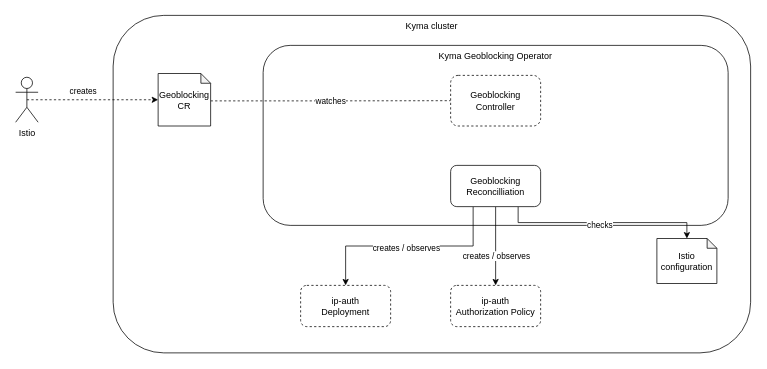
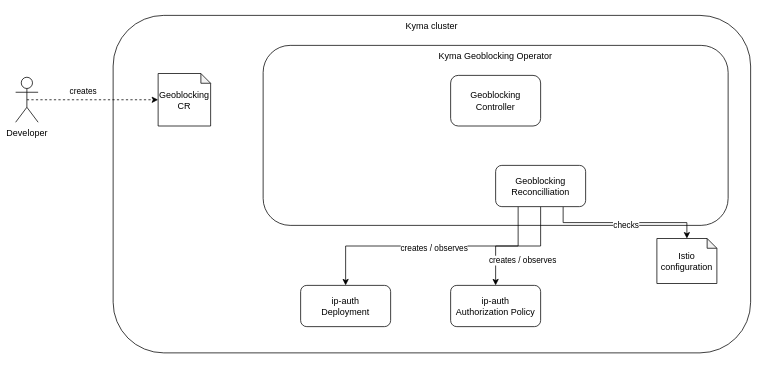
  <mxCell id="0" />
  <mxCell id="1" parent="0" />
  <mxCell id="2" value="Kyma cluster" style="rounded=1;whiteSpace=wrap;html=1;verticalAlign=top;" parent="1" vertex="1"><mxGeometry x="150" y="20" width="850" height="450" as="geometry" /></mxCell>
  <mxCell id="3" value="Kyma Geoblocking Operator" style="rounded=1;whiteSpace=wrap;html=1;verticalAlign=top;" parent="1" vertex="1"><mxGeometry x="350" y="60" width="620" height="240" as="geometry" /></mxCell>
- <mxCell id="4" value="Istio" style="shape=umlActor;verticalLabelPosition=bottom;verticalAlign=top;html=1;outlineConnect=0;" parent="1" vertex="1"><mxGeometry x="20" y="102.5" width="30" height="60" as="geometry" /></mxCell>
- <mxCell id="5" value="watches" style="edgeStyle=orthogonalEdgeStyle;rounded=0;orthogonalLoop=1;jettySize=auto;html=1;exitX=0;exitY=0;exitDx=70;exitDy=36.5;exitPerimeter=0;dashed=1;endArrow=none;endFill=0;entryX=0;entryY=0.5;entryDx=0;entryDy=0;" parent="1" source="6" target="9" edge="1"><mxGeometry relative="1" as="geometry" /></mxCell>
+ <mxCell id="4" value="Developer" style="shape=umlActor;verticalLabelPosition=bottom;verticalAlign=top;html=1;outlineConnect=0;" parent="1" vertex="1"><mxGeometry x="20" y="102.5" width="30" height="60" as="geometry" /></mxCell>
  <mxCell id="6" value="Geoblocking CR" style="shape=note;whiteSpace=wrap;html=1;backgroundOutline=1;darkOpacity=0.05;size=13;" parent="1" vertex="1"><mxGeometry x="210" y="97.5" width="70" height="70" as="geometry" /></mxCell>
  <mxCell id="7" style="edgeStyle=orthogonalEdgeStyle;rounded=0;orthogonalLoop=1;jettySize=auto;html=1;exitX=0.5;exitY=0.5;exitDx=0;exitDy=0;exitPerimeter=0;entryX=0;entryY=0.5;entryDx=0;entryDy=0;entryPerimeter=0;dashed=1;" parent="1" source="4" target="6" edge="1"><mxGeometry relative="1" as="geometry" /></mxCell>
  <mxCell id="8" value="creates" style="edgeLabel;html=1;align=center;verticalAlign=middle;resizable=0;points=[];" parent="7" vertex="1" connectable="0"><mxGeometry x="0.026" y="-1" relative="1" as="geometry"><mxPoint x="-15" y="-13" as="offset" /></mxGeometry></mxCell>
- <mxCell id="9" value="Geoblocking Controller" style="rounded=1;whiteSpace=wrap;html=1;dashed=1;" parent="1" vertex="1"><mxGeometry x="600" y="100" width="120" height="67.5" as="geometry" /></mxCell>
+ <mxCell id="9" value="Geoblocking Controller" style="rounded=1;whiteSpace=wrap;html=1;" parent="1" vertex="1"><mxGeometry x="600" y="100" width="120" height="67.5" as="geometry" /></mxCell>
  <mxCell id="10" style="edgeStyle=orthogonalEdgeStyle;rounded=0;orthogonalLoop=1;jettySize=auto;html=1;exitX=0.25;exitY=1;exitDx=0;exitDy=0;" parent="1" source="16" target="17" edge="1"><mxGeometry relative="1" as="geometry" /></mxCell>
  <mxCell id="11" value="creates / observes" style="edgeLabel;html=1;align=center;verticalAlign=middle;resizable=0;points=[];" parent="10" vertex="1" connectable="0"><mxGeometry x="-0.236" y="1" relative="1" as="geometry"><mxPoint x="-37" y="2" as="offset" /></mxGeometry></mxCell>
  <mxCell id="12" style="edgeStyle=orthogonalEdgeStyle;rounded=0;orthogonalLoop=1;jettySize=auto;html=1;exitX=0.5;exitY=1;exitDx=0;exitDy=0;entryX=0.5;entryY=0;entryDx=0;entryDy=0;" parent="1" source="16" target="18" edge="1"><mxGeometry relative="1" as="geometry" /></mxCell>
  <mxCell id="13" value="creates / observes" style="edgeLabel;html=1;align=center;verticalAlign=middle;resizable=0;points=[];" parent="12" vertex="1" connectable="0"><mxGeometry x="-0.086" y="2" relative="1" as="geometry"><mxPoint x="-2" y="17" as="offset" /></mxGeometry></mxCell>
  <mxCell id="14" style="edgeStyle=orthogonalEdgeStyle;rounded=0;orthogonalLoop=1;jettySize=auto;html=1;exitX=0.75;exitY=1;exitDx=0;exitDy=0;entryX=0.5;entryY=0;entryDx=0;entryDy=0;entryPerimeter=0;" parent="1" source="16" target="19" edge="1"><mxGeometry relative="1" as="geometry"><mxPoint x="860" y="380" as="targetPoint" /></mxGeometry></mxCell>
  <mxCell id="15" value="checks" style="edgeLabel;html=1;align=center;verticalAlign=middle;resizable=0;points=[];" parent="14" vertex="1" connectable="0"><mxGeometry x="-0.196" y="-2" relative="1" as="geometry"><mxPoint x="22" y="1" as="offset" /></mxGeometry></mxCell>
- <mxCell id="16" value="Geoblocking Reconcilliation" style="rounded=1;whiteSpace=wrap;html=1;" parent="1" vertex="1"><mxGeometry x="600" y="220" width="120" height="55" as="geometry" /></mxCell>
- <mxCell id="17" value="ip-auth&lt;div&gt;Deployment&lt;/div&gt;" style="rounded=1;whiteSpace=wrap;html=1;dashed=1;" parent="1" vertex="1"><mxGeometry x="400" y="380" width="120" height="55" as="geometry" /></mxCell>
- <mxCell id="18" value="&lt;div&gt;ip-auth&lt;/div&gt;Authorization Policy" style="rounded=1;whiteSpace=wrap;html=1;dashed=1;" parent="1" vertex="1"><mxGeometry x="600" y="380" width="120" height="55" as="geometry" /></mxCell>
+ <mxCell id="16" value="Geoblocking Reconcilliation" style="rounded=1;whiteSpace=wrap;html=1;" parent="1" vertex="1"><mxGeometry x="660" y="220" width="120" height="55" as="geometry" /></mxCell>
+ <mxCell id="17" value="ip-auth&lt;div&gt;Deployment&lt;/div&gt;" style="rounded=1;whiteSpace=wrap;html=1;" parent="1" vertex="1"><mxGeometry x="400" y="380" width="120" height="55" as="geometry" /></mxCell>
+ <mxCell id="18" value="&lt;div&gt;ip-auth&lt;/div&gt;Authorization Policy" style="rounded=1;whiteSpace=wrap;html=1;" parent="1" vertex="1"><mxGeometry x="600" y="380" width="120" height="55" as="geometry" /></mxCell>
  <mxCell id="19" value="Istio configuration" style="shape=note;whiteSpace=wrap;html=1;backgroundOutline=1;darkOpacity=0.05;size=13;" parent="1" vertex="1"><mxGeometry x="875" y="317.5" width="80" height="60" as="geometry" /></mxCell>
